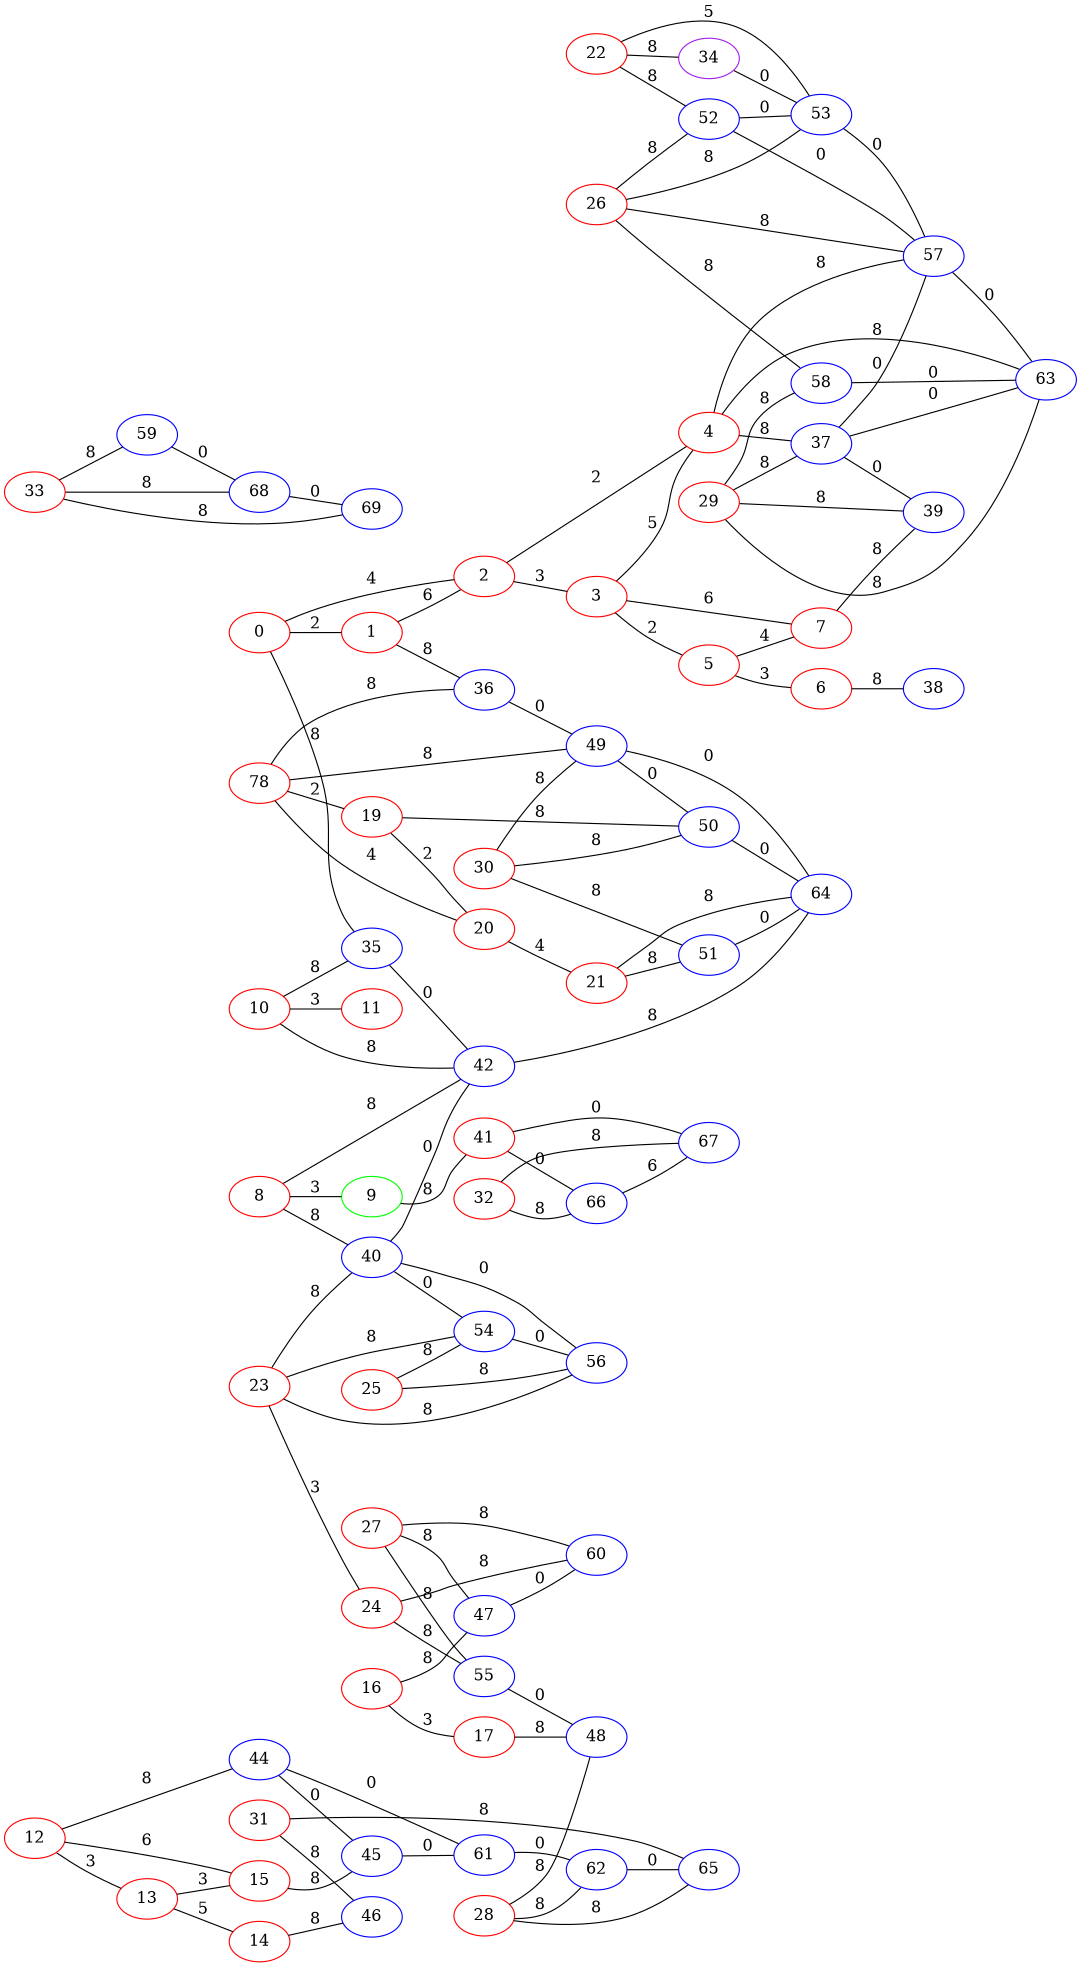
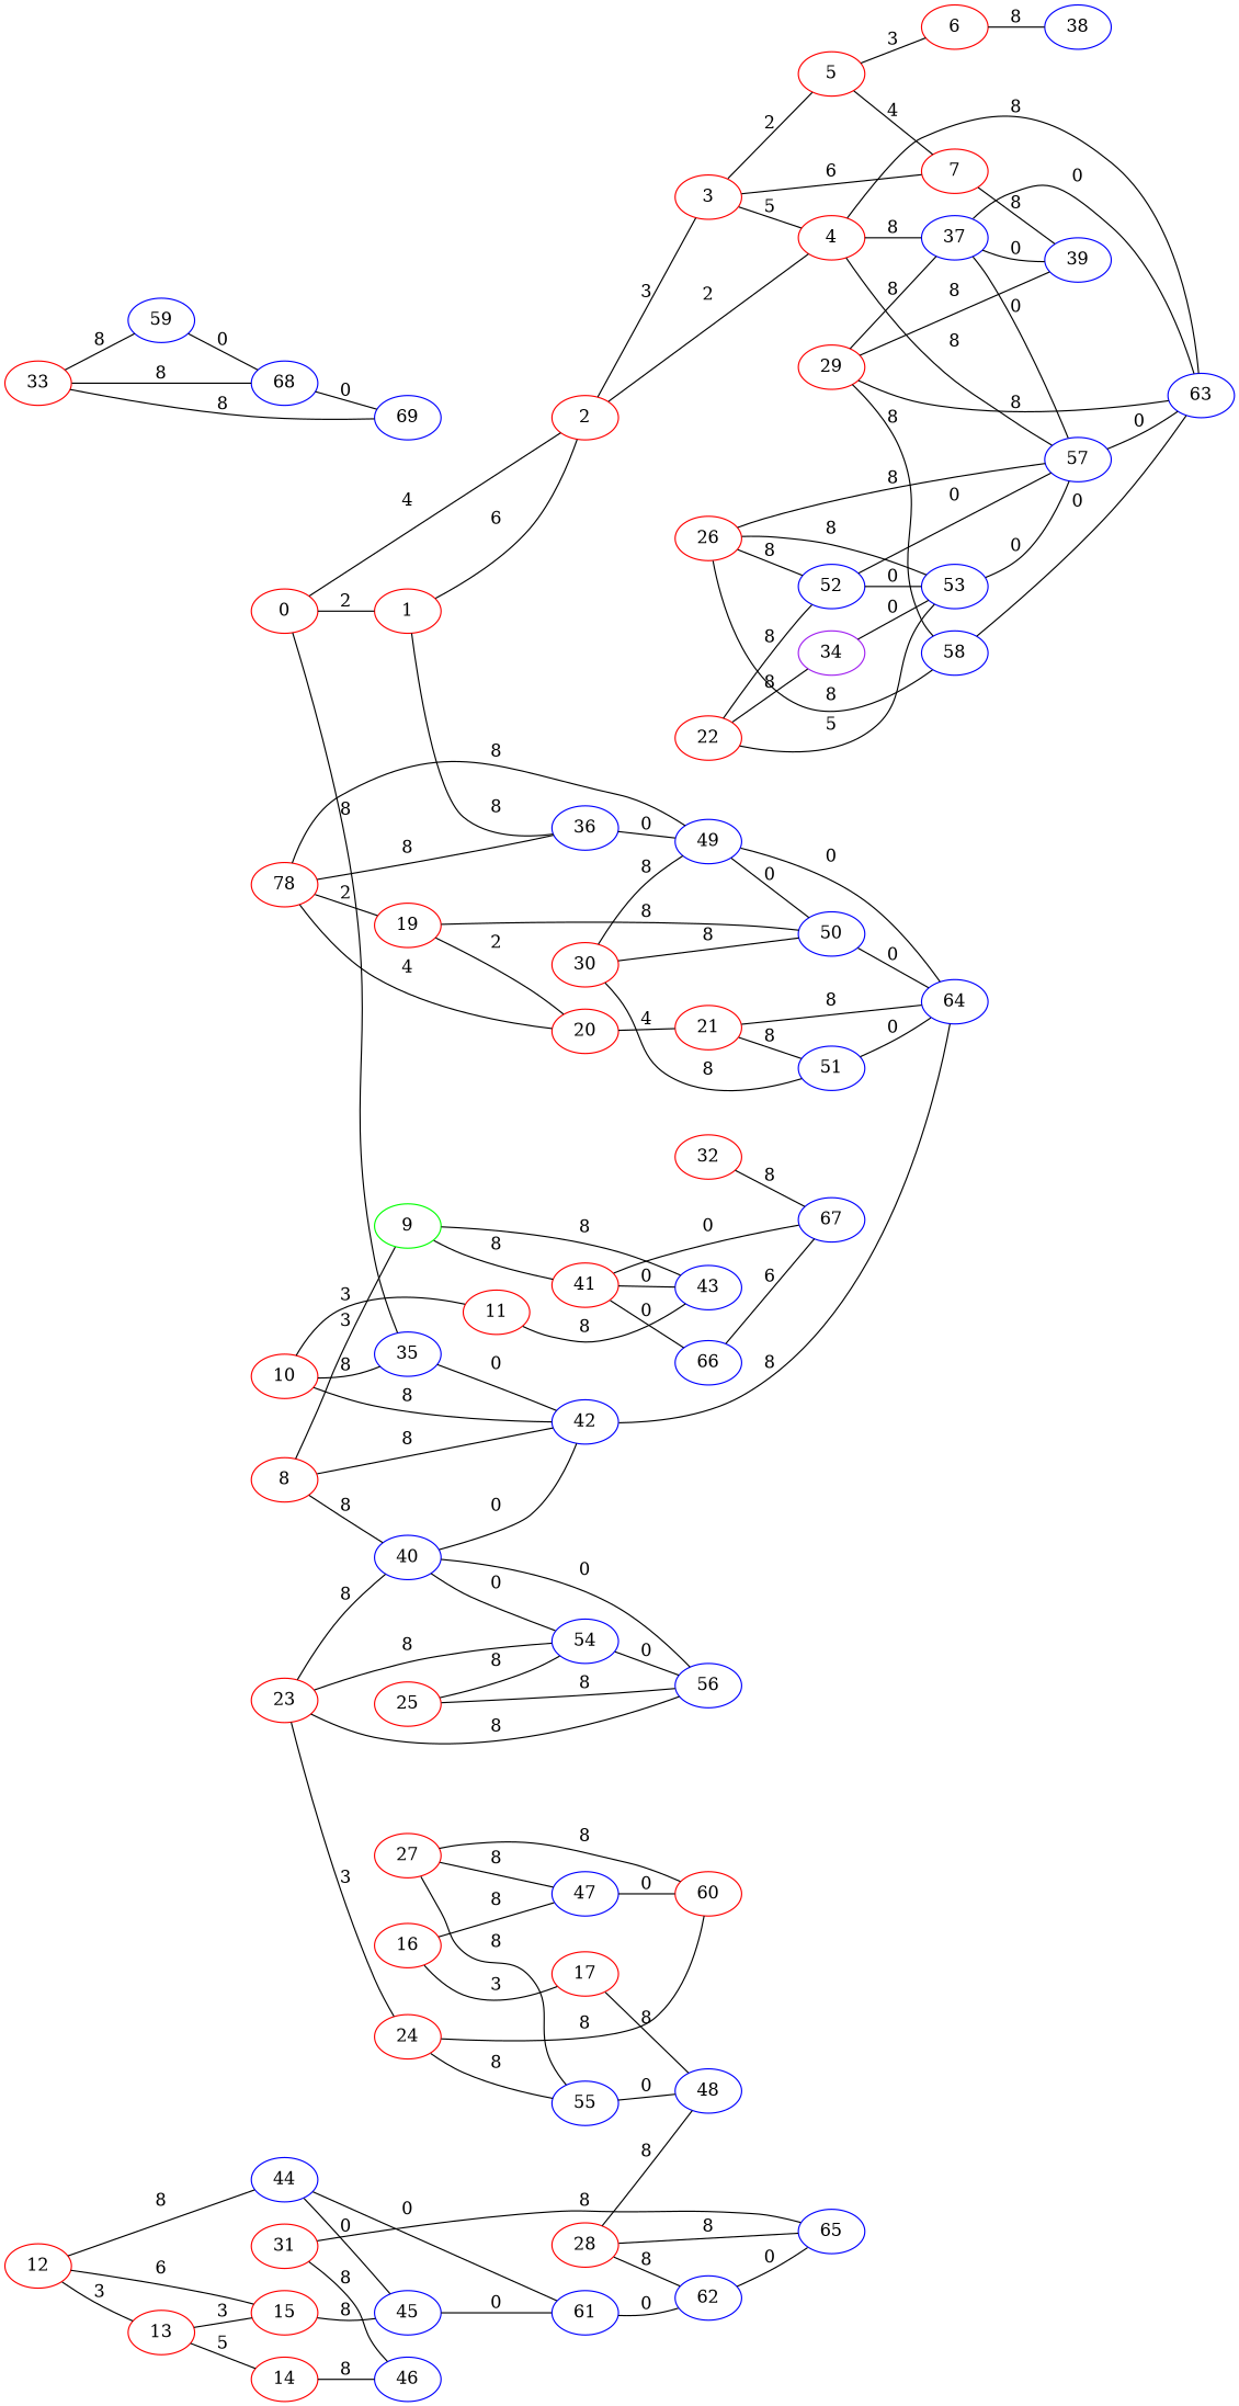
  graph {
    rankdir=LR
    node [color=red weight=3]
    0 [weight=1]
    1 [weight=1]
    2 [weight=1]
    35 [color=blue]
    36 [color=blue]
    3 [weight=1]
    4 [weight=1]
    42 [color=blue]
    49 [color=blue]
    5 [weight=1]
    7 [weight=1]
    37 [color=blue]
    57 [color=blue]
    63 [color=blue]
    6 [weight=1]
    39 [color=blue]
    38 [color=blue]
    8 [weight=1]
    9 [color=green weight=2]
    40 [color=blue]
    41
+   43 [color=blue]
    54 [color=blue]
    56 [color=blue]
    64 [color=blue]
    66 [color=blue]
    67 [color=blue]
    10 [weight=1]
    11 [weight=1]
    12 [weight=1]
    13 [weight=1]
    15 [weight=1]
    44 [color=blue]
    14 [weight=1]
    45 [color=blue]
    61 [color=blue]
    46 [color=blue]
    16 [weight=1]
    17 [weight=1]
    47 [color=blue]
    48 [color=blue]
-   60 [color=blue]
+   60
    n43 [label=78 weight=1]
    19 [weight=1]
    20 [weight=1]
    50 [color=blue]
    21 [weight=1]
    51 [color=blue]
    22 [weight=1]
    34 [color=purple weight=4]
    52 [color=blue]
    53 [color=blue]
    23 [weight=1]
    24 [weight=1]
    55 [color=blue]
    25 [weight=1]
    26 [weight=1]
    58 [color=blue]
    27 [weight=1]
    28 [weight=1]
    62 [color=blue]
    65 [color=blue]
    29 [weight=1]
    30 [weight=1]
    31 [weight=1]
    32 [weight=1]
    33 [weight=1]
    59 [color=blue]
    68 [color=blue]
    69 [color=blue]
    0 -- 1 [label=2]
    0 -- 2 [label=4]
    0 -- 35 [label=8]
    1 -- 2 [label=6]
    1 -- 36 [label=8]
    2 -- 3 [label=3]
    2 -- 4 [label=2]
    35 -- 42 [label=0]
    36 -- 49 [label=0]
    3 -- 4 [label=5]
    3 -- 5 [label=2]
    3 -- 7 [label=6]
    4 -- 37 [label=8]
    4 -- 57 [label=8]
    4 -- 63 [label=8]
    42 -- 64 [label=8]
    49 -- 64 [label=0]
    49 -- 50 [label=0]
    5 -- 7 [label=4]
    5 -- 6 [label=3]
    7 -- 39 [label=8]
    37 -- 57 [label=0]
    37 -- 63 [label=0]
    37 -- 39 [label=0]
    57 -- 63 [label=0]
    6 -- 38 [label=8]
    8 -- 42 [label=8]
    8 -- 9 [label=3]
    8 -- 40 [label=8]
    9 -- 41 [label=8]
+   9 -- 43 [label=8]
    40 -- 42 [label=0]
    40 -- 54 [label=0]
    40 -- 56 [label=0]
+   41 -- 43 [label=0]
    41 -- 66 [label=0]
    41 -- 67 [label=0]
    54 -- 56 [label=0]
    66 -- 67 [label=6]
    10 -- 35 [label=8]
    10 -- 42 [label=8]
    10 -- 11 [label=3]
+   11 -- 43 [label=8]
    12 -- 13 [label=3]
    12 -- 15 [label=6]
    12 -- 44 [label=8]
    13 -- 15 [label=3]
    13 -- 14 [label=5]
    15 -- 45 [label=8]
    44 -- 45 [label=0]
    44 -- 61 [label=0]
    14 -- 46 [label=8]
    45 -- 61 [label=0]
    61 -- 62 [label=0]
    16 -- 17 [label=3]
    16 -- 47 [label=8]
    17 -- 48 [label=8]
    47 -- 60 [label=0]
    n43 -- 36 [label=8]
    n43 -- 49 [label=8]
    n43 -- 19 [label=2]
    n43 -- 20 [label=4]
    19 -- 20 [label=2]
    19 -- 50 [label=8]
    20 -- 21 [label=4]
    50 -- 64 [label=0]
    21 -- 64 [label=8]
    21 -- 51 [label=8]
    51 -- 64 [label=0]
    22 -- 34 [label=8]
    22 -- 52 [label=8]
    22 -- 53 [label=5]
    34 -- 53 [label=0]
    52 -- 57 [label=0]
    52 -- 53 [label=0]
    53 -- 57 [label=0]
    23 -- 40 [label=8]
    23 -- 54 [label=8]
    23 -- 56 [label=8]
    23 -- 24 [label=3]
    24 -- 60 [label=8]
    24 -- 55 [label=8]
    55 -- 48 [label=0]
    25 -- 54 [label=8]
    25 -- 56 [label=8]
    26 -- 57 [label=8]
    26 -- 52 [label=8]
    26 -- 53 [label=8]
    26 -- 58 [label=8]
    58 -- 63 [label=0]
    27 -- 47 [label=8]
    27 -- 60 [label=8]
    27 -- 55 [label=8]
    28 -- 48 [label=8]
    28 -- 62 [label=8]
    28 -- 65 [label=8]
    62 -- 65 [label=0]
    29 -- 37 [label=8]
    29 -- 63 [label=8]
    29 -- 39 [label=8]
    29 -- 58 [label=8]
    30 -- 49 [label=8]
    30 -- 50 [label=8]
    30 -- 51 [label=8]
    31 -- 46 [label=8]
    31 -- 65 [label=8]
-   32 -- 66 [label=8]
    32 -- 67 [label=8]
    33 -- 59 [label=8]
    33 -- 68 [label=8]
    33 -- 69 [label=8]
    59 -- 68 [label=0]
    68 -- 69 [label=0]
  }
